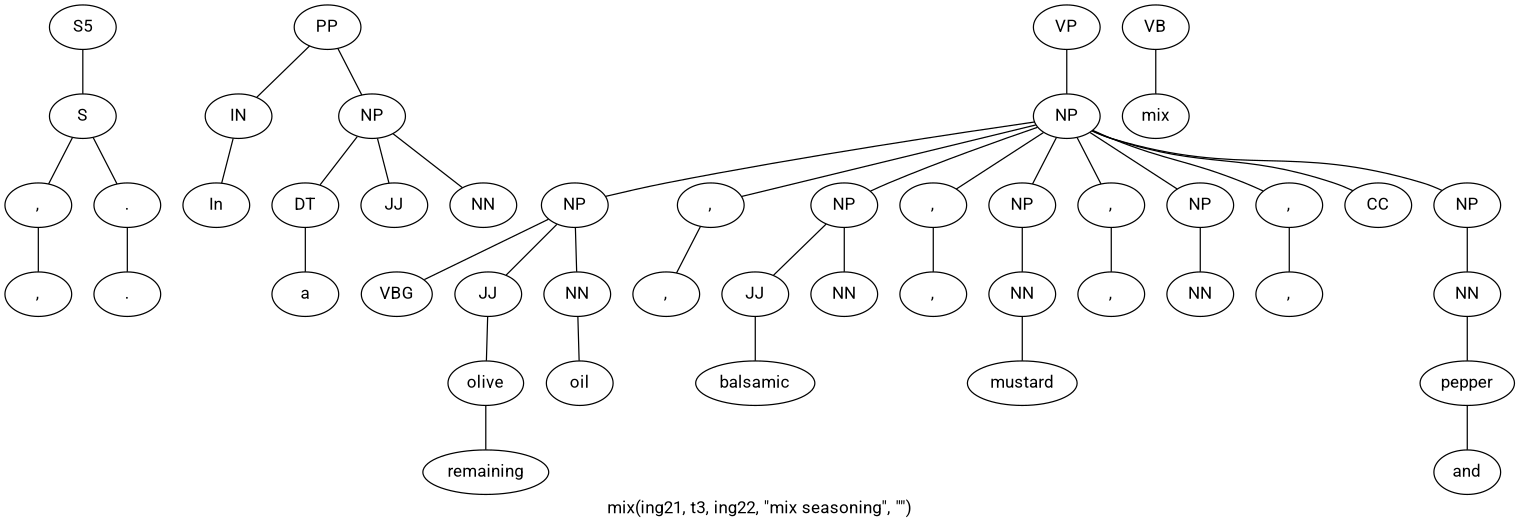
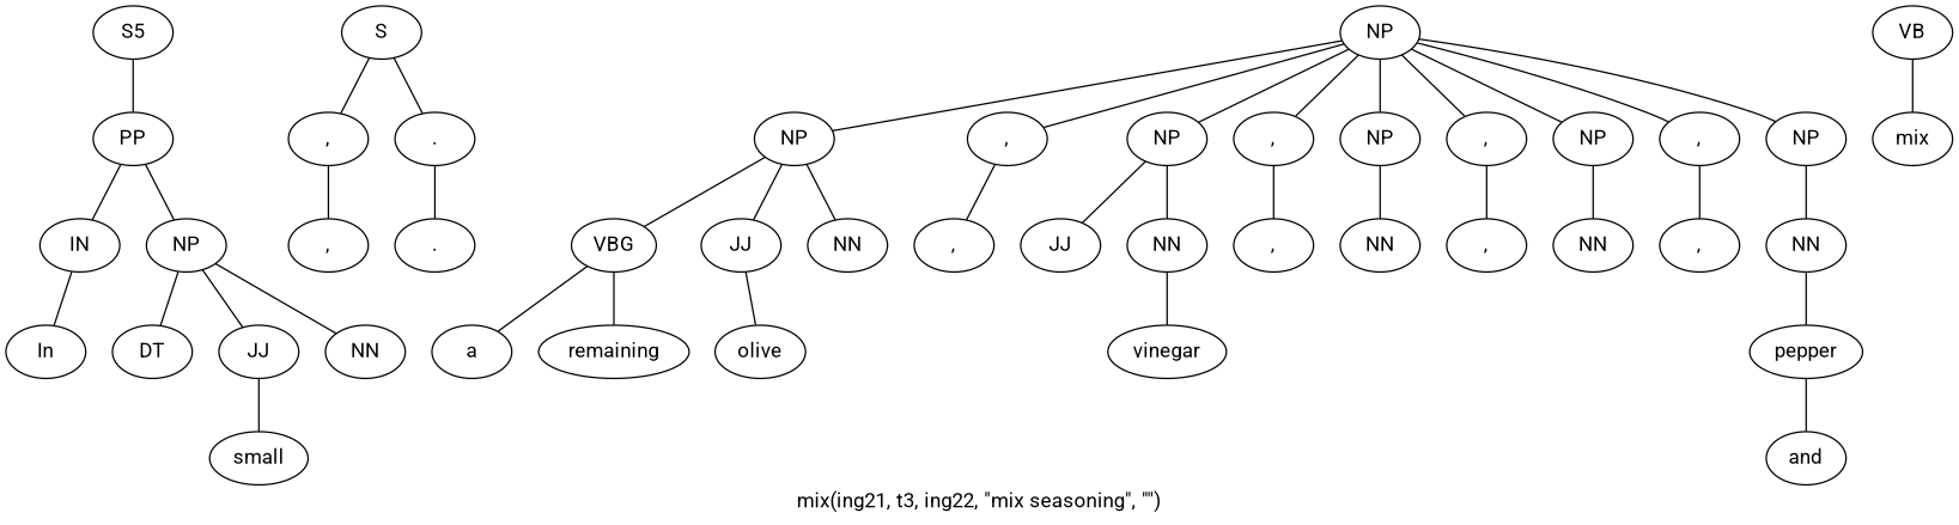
  graph {
    fontname=Roboto
    label="mix(ing21, t3, ing22, \"mix seasoning\", \"\")"
    node [fontname=Roboto]
    edge [fontname=Roboto]
    n1 [label=S5]
    n2 [label=S]
    n3 [label=","]
    n4 [label="."]
    n5 [label=PP]
    n6 [label=IN]
    n7 [label=NP]
    n8 [label=","]
-   n9 [label=VP]
    n10 [label=NP]
    n11 [label="."]
    n12 [label=In]
    n13 [label=DT]
    n14 [label=JJ]
    n15 [label=NN]
    n16 [label=a]
+   n17 [label=small]
    n18 [label=VB]
    n19 [label=mix]
    n20 [label=NP]
    n21 [label=","]
    n22 [label=NP]
    n23 [label=","]
    n24 [label=NP]
    n25 [label=","]
    n26 [label=NP]
    n27 [label=","]
-   n28 [label=CC]
    n29 [label=NP]
    n30 [label=VBG]
    n31 [label=JJ]
    n32 [label=NN]
    n33 [label=","]
    n34 [label=JJ]
    n35 [label=NN]
    n36 [label=","]
    n37 [label=NN]
    n38 [label=","]
    n39 [label=NN]
    n40 [label=","]
    n41 [label=NN]
    n42 [label=remaining]
    n43 [label=olive]
-   n44 [label=oil]
-   n45 [label=balsamic]
-   n47 [label=mustard]
+   n46 [label=vinegar]
    n48 [label=and]
    n49 [label=pepper]
-   n1 -- n2
+   n1 -- n5
    n2 -- n3
    n2 -- n4
    n3 -- n8
    n4 -- n11
    n5 -- n6
    n5 -- n7
    n6 -- n12
    n7 -- n13
    n7 -- n14
    n7 -- n15
-   n9 -- n10
    n10 -- n20
    n10 -- n21
    n10 -- n22
    n10 -- n23
    n10 -- n24
    n10 -- n25
    n10 -- n26
    n10 -- n27
-   n10 -- n28
    n10 -- n29
-   n13 -- n16
+   n30 -- n16
+   n14 -- n17
    n18 -- n19
    n20 -- n30
    n20 -- n31
    n20 -- n32
    n21 -- n33
    n22 -- n34
    n22 -- n35
    n23 -- n36
    n24 -- n37
    n25 -- n38
    n26 -- n39
    n27 -- n40
    n29 -- n41
-   n43 -- n42
+   n30 -- n42
    n31 -- n43
-   n32 -- n44
-   n34 -- n45
-   n37 -- n47
+   n35 -- n46
    n41 -- n49
    n49 -- n48
  }
